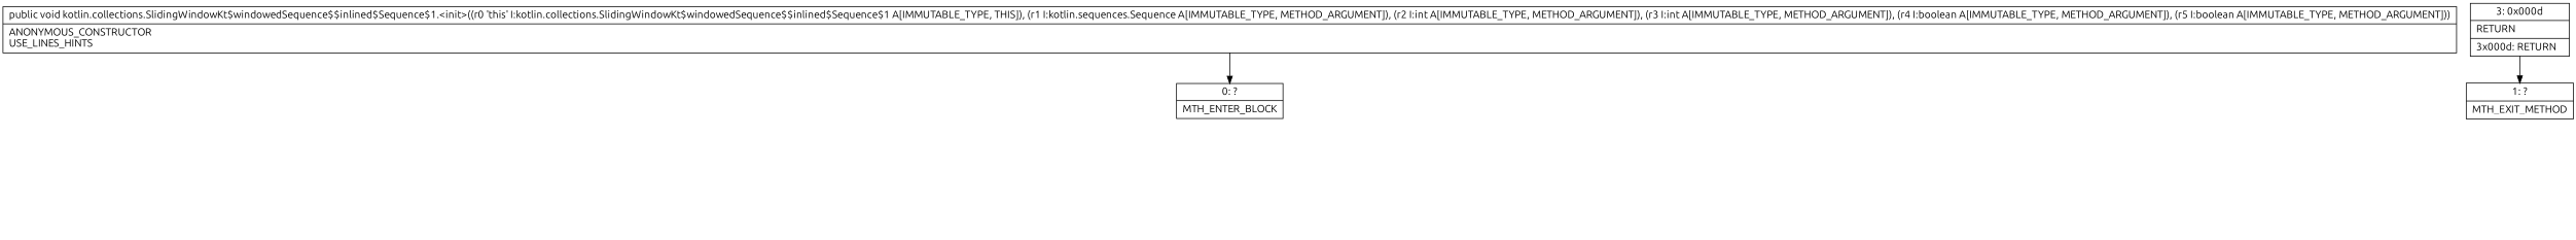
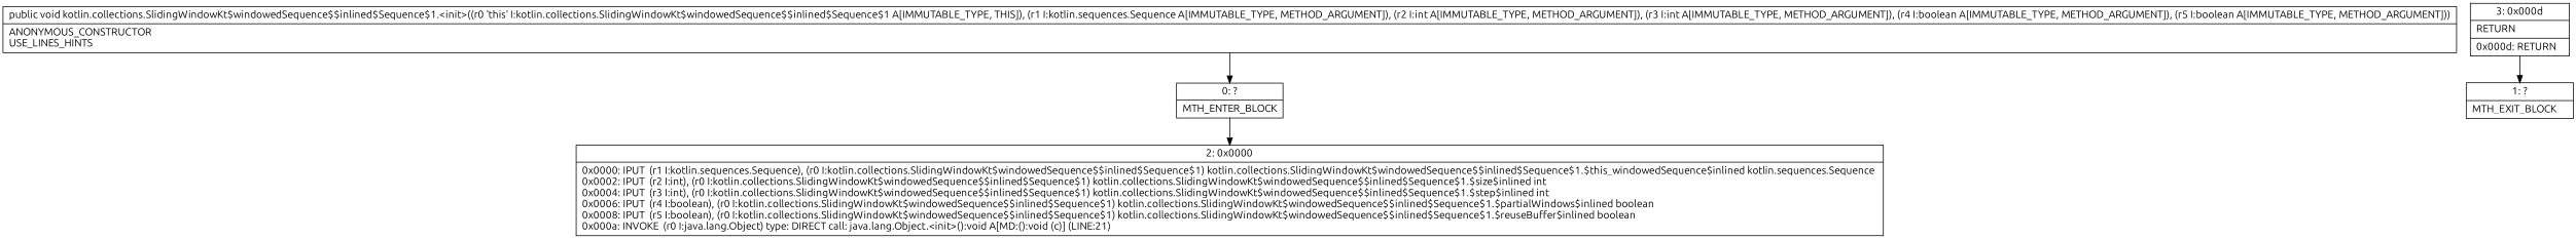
  digraph {
    fontname=Ubuntu
    node [fontname=Ubuntu shape=record]
    edge [fontname=Ubuntu]
    n1 [label="{0\:\ ?|MTH_ENTER_BLOCK\l}"]
-   n3 [label="{3\:\ 0x000d|RETURN\l|3x000d: RETURN   \l}"]
-   n4 [label="{1\:\ ?|MTH_EXIT_METHOD\l}"]
+   n2 [label="{2\:\ 0x0000|0x0000: IPUT  (r1 I:kotlin.sequences.Sequence), (r0 I:kotlin.collections.SlidingWindowKt$windowedSequence$$inlined$Sequence$1) kotlin.collections.SlidingWindowKt$windowedSequence$$inlined$Sequence$1.$this_windowedSequence$inlined kotlin.sequences.Sequence \l0x0002: IPUT  (r2 I:int), (r0 I:kotlin.collections.SlidingWindowKt$windowedSequence$$inlined$Sequence$1) kotlin.collections.SlidingWindowKt$windowedSequence$$inlined$Sequence$1.$size$inlined int \l0x0004: IPUT  (r3 I:int), (r0 I:kotlin.collections.SlidingWindowKt$windowedSequence$$inlined$Sequence$1) kotlin.collections.SlidingWindowKt$windowedSequence$$inlined$Sequence$1.$step$inlined int \l0x0006: IPUT  (r4 I:boolean), (r0 I:kotlin.collections.SlidingWindowKt$windowedSequence$$inlined$Sequence$1) kotlin.collections.SlidingWindowKt$windowedSequence$$inlined$Sequence$1.$partialWindows$inlined boolean \l0x0008: IPUT  (r5 I:boolean), (r0 I:kotlin.collections.SlidingWindowKt$windowedSequence$$inlined$Sequence$1) kotlin.collections.SlidingWindowKt$windowedSequence$$inlined$Sequence$1.$reuseBuffer$inlined boolean \l0x000a: INVOKE  (r0 I:java.lang.Object) type: DIRECT call: java.lang.Object.\<init\>():void A[MD:():void (c)] (LINE:21)\l}"]
+   n3 [label="{3\:\ 0x000d|RETURN\l|0x000d: RETURN   \l}"]
+   n4 [label="{1\:\ ?|MTH_EXIT_BLOCK\l}"]
    n5 [label="{public void kotlin.collections.SlidingWindowKt$windowedSequence$$inlined$Sequence$1.\<init\>((r0 'this' I:kotlin.collections.SlidingWindowKt$windowedSequence$$inlined$Sequence$1 A[IMMUTABLE_TYPE, THIS]), (r1 I:kotlin.sequences.Sequence A[IMMUTABLE_TYPE, METHOD_ARGUMENT]), (r2 I:int A[IMMUTABLE_TYPE, METHOD_ARGUMENT]), (r3 I:int A[IMMUTABLE_TYPE, METHOD_ARGUMENT]), (r4 I:boolean A[IMMUTABLE_TYPE, METHOD_ARGUMENT]), (r5 I:boolean A[IMMUTABLE_TYPE, METHOD_ARGUMENT]))  | ANONYMOUS_CONSTRUCTOR\lUSE_LINES_HINTS\l}"]
+   n1 -> n2
    n3 -> n4
    n5 -> n1
  }
